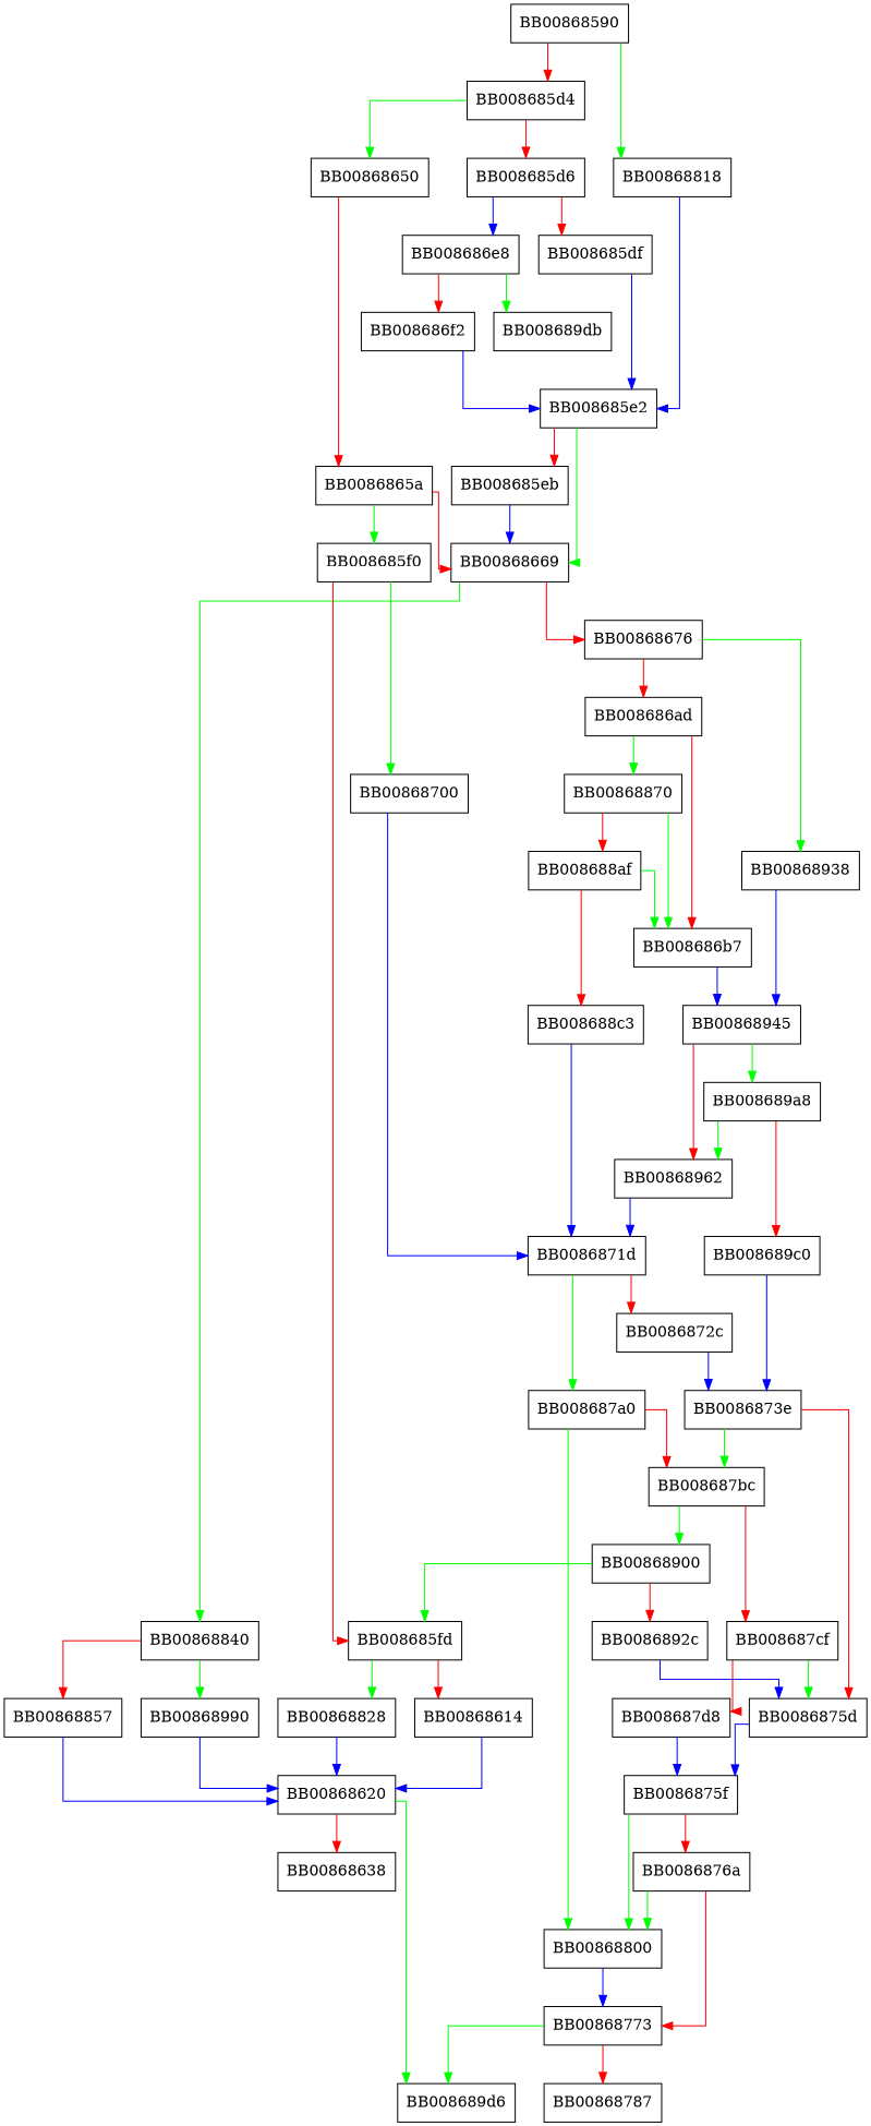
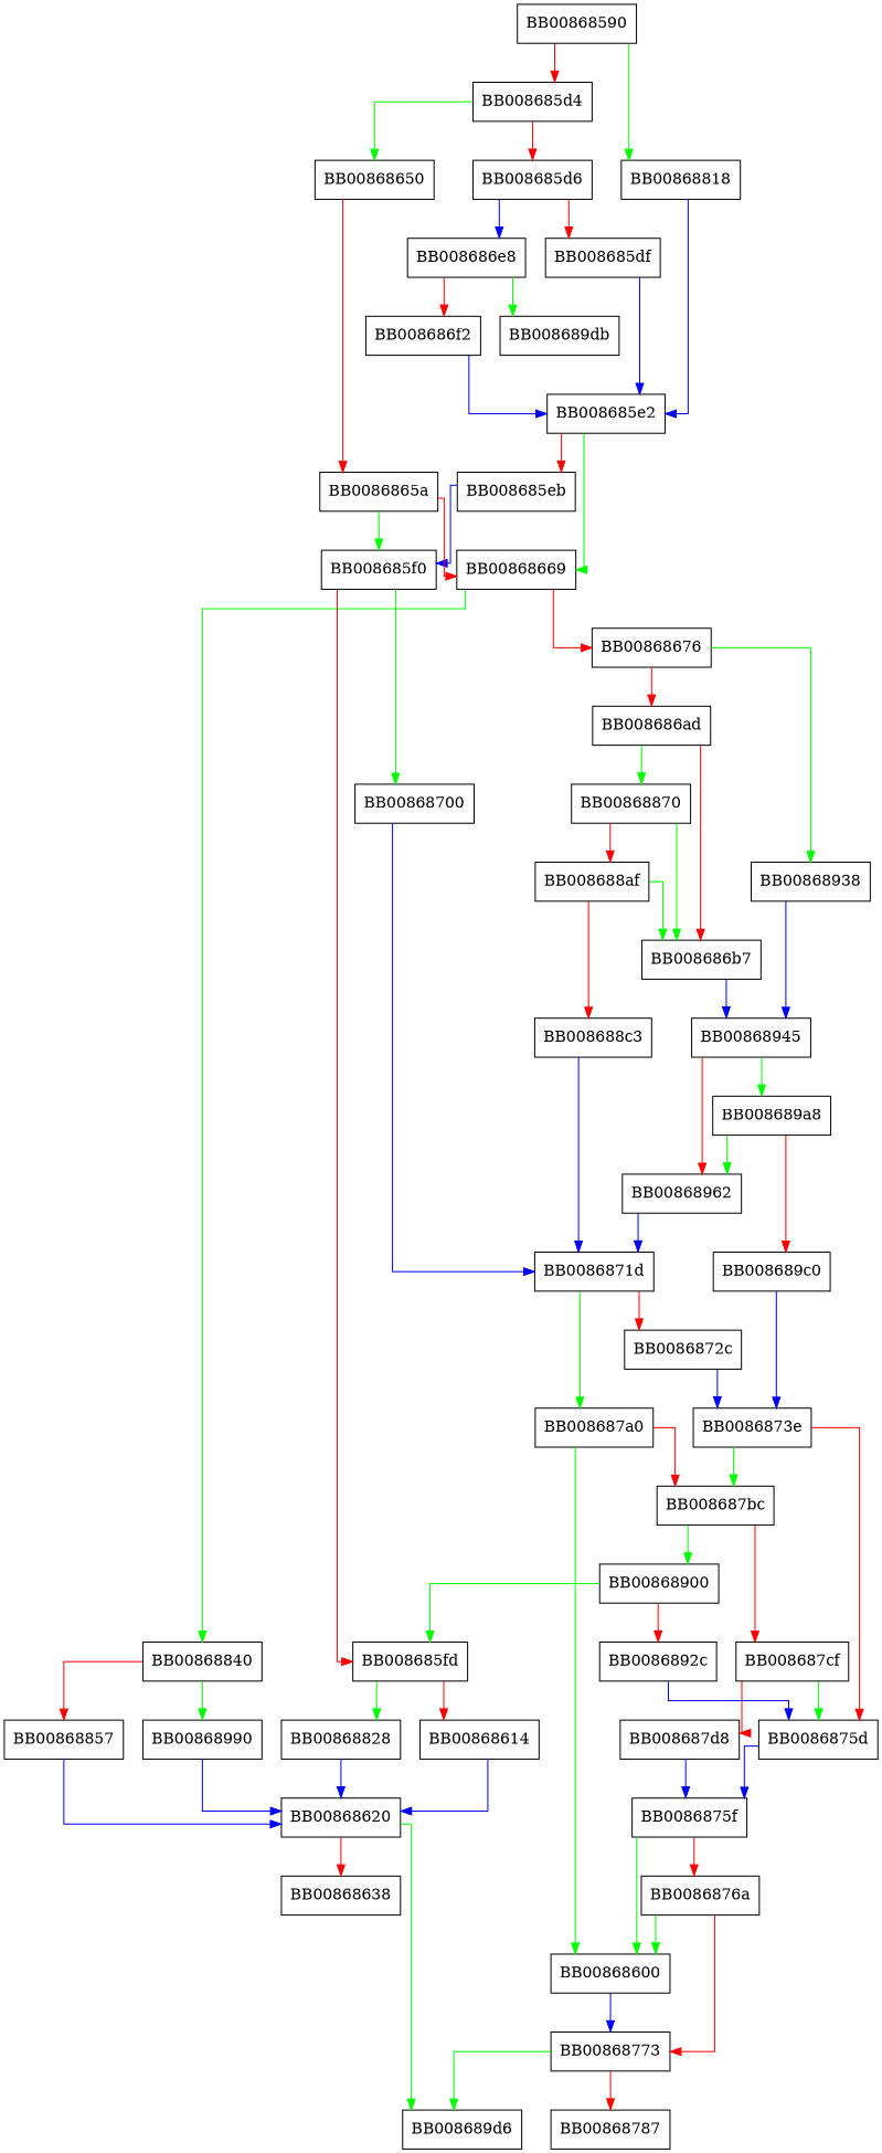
  digraph {
    splines=ortho
    node [shape=box]
    edge [color=red]
    BB00868590
    BB00868818
    BB008685d4
    BB008685e2
    BB00868650
    BB008685d6
    BB00868669
    BB008685eb
    BB0086865a
    BB008686e8
    BB008685df
    BB008685f0
    BB008689db
    BB008686f2
    BB00868840
    BB00868676
    BB00868990
    BB00868857
    BB00868938
    BB008686ad
    BB00868700
    BB008685fd
    BB0086871d
    BB00868828
    BB00868614
    BB008687a0
    BB0086872c
    BB00868620
    BB008689d6
    BB00868638
    BB00868945
    BB00868870
    BB008686b7
    BB008689a8
    BB00868962
    BB008688af
    BB008688c3
    BB008689c0
    BB008687bc
-   BB00868800
+   BB00868800 [label=BB00868600]
    BB0086873e
    BB00868900
    BB008687cf
    BB00868773
    BB0086875d
    BB0086875f
    BB0086892c
    BB008687d8
    BB0086876a
    BB00868787
    BB00868590 -> BB00868818 [color=green]
    BB00868590 -> BB008685d4
    BB00868818 -> BB008685e2 [color=blue]
    BB008685d4 -> BB00868650 [color=green]
    BB008685d4 -> BB008685d6
    BB008685e2 -> BB00868669 [color=green]
    BB008685e2 -> BB008685eb
    BB00868650 -> BB0086865a
    BB008685d6 -> BB008686e8 [color=blue]
    BB008685d6 -> BB008685df
    BB00868669 -> BB00868840 [color=green]
    BB00868669 -> BB00868676
-   BB008685eb -> BB00868669 [color=blue]
+   BB008685eb -> BB008685f0 [color=blue]
    BB0086865a -> BB00868669
    BB0086865a -> BB008685f0 [color=green]
    BB008686e8 -> BB008689db [color=green]
    BB008686e8 -> BB008686f2
    BB008685df -> BB008685e2 [color=blue]
    BB008685f0 -> BB00868700 [color=green]
    BB008685f0 -> BB008685fd
    BB008686f2 -> BB008685e2 [color=blue]
    BB00868840 -> BB00868990 [color=green]
    BB00868840 -> BB00868857
    BB00868676 -> BB00868938 [color=green]
    BB00868676 -> BB008686ad
    BB00868990 -> BB00868620 [color=blue]
    BB00868857 -> BB00868620 [color=blue]
    BB00868938 -> BB00868945 [color=blue]
    BB008686ad -> BB00868870 [color=green]
    BB008686ad -> BB008686b7
    BB00868700 -> BB0086871d [color=blue]
    BB008685fd -> BB00868828 [color=green]
    BB008685fd -> BB00868614
    BB0086871d -> BB008687a0 [color=green]
    BB0086871d -> BB0086872c
    BB00868828 -> BB00868620 [color=blue]
    BB00868614 -> BB00868620 [color=blue]
    BB008687a0 -> BB008687bc
    BB008687a0 -> BB00868800 [color=green]
    BB0086872c -> BB0086873e [color=blue]
    BB00868620 -> BB008689d6 [color=green]
    BB00868620 -> BB00868638
    BB00868945 -> BB008689a8 [color=green]
    BB00868945 -> BB00868962
    BB00868870 -> BB008686b7 [color=green]
    BB00868870 -> BB008688af
    BB008686b7 -> BB00868945 [color=blue]
    BB008689a8 -> BB00868962 [color=green]
    BB008689a8 -> BB008689c0
    BB00868962 -> BB0086871d [color=blue]
    BB008688af -> BB008686b7 [color=green]
    BB008688af -> BB008688c3
    BB008688c3 -> BB0086871d [color=blue]
    BB008689c0 -> BB0086873e [color=blue]
    BB008687bc -> BB00868900 [color=green]
    BB008687bc -> BB008687cf
    BB00868800 -> BB00868773 [color=blue]
    BB0086873e -> BB008687bc [color=green]
    BB0086873e -> BB0086875d
    BB00868900 -> BB008685fd [color=green]
    BB00868900 -> BB0086892c
    BB008687cf -> BB0086875d [color=green]
    BB008687cf -> BB008687d8
    BB00868773 -> BB008689d6 [color=green]
    BB00868773 -> BB00868787
    BB0086875d -> BB0086875f [color=blue]
    BB0086875f -> BB00868800 [color=green]
    BB0086875f -> BB0086876a
    BB0086892c -> BB0086875d [color=blue]
    BB008687d8 -> BB0086875f [color=blue]
    BB0086876a -> BB00868800 [color=green]
    BB0086876a -> BB00868773
  }
